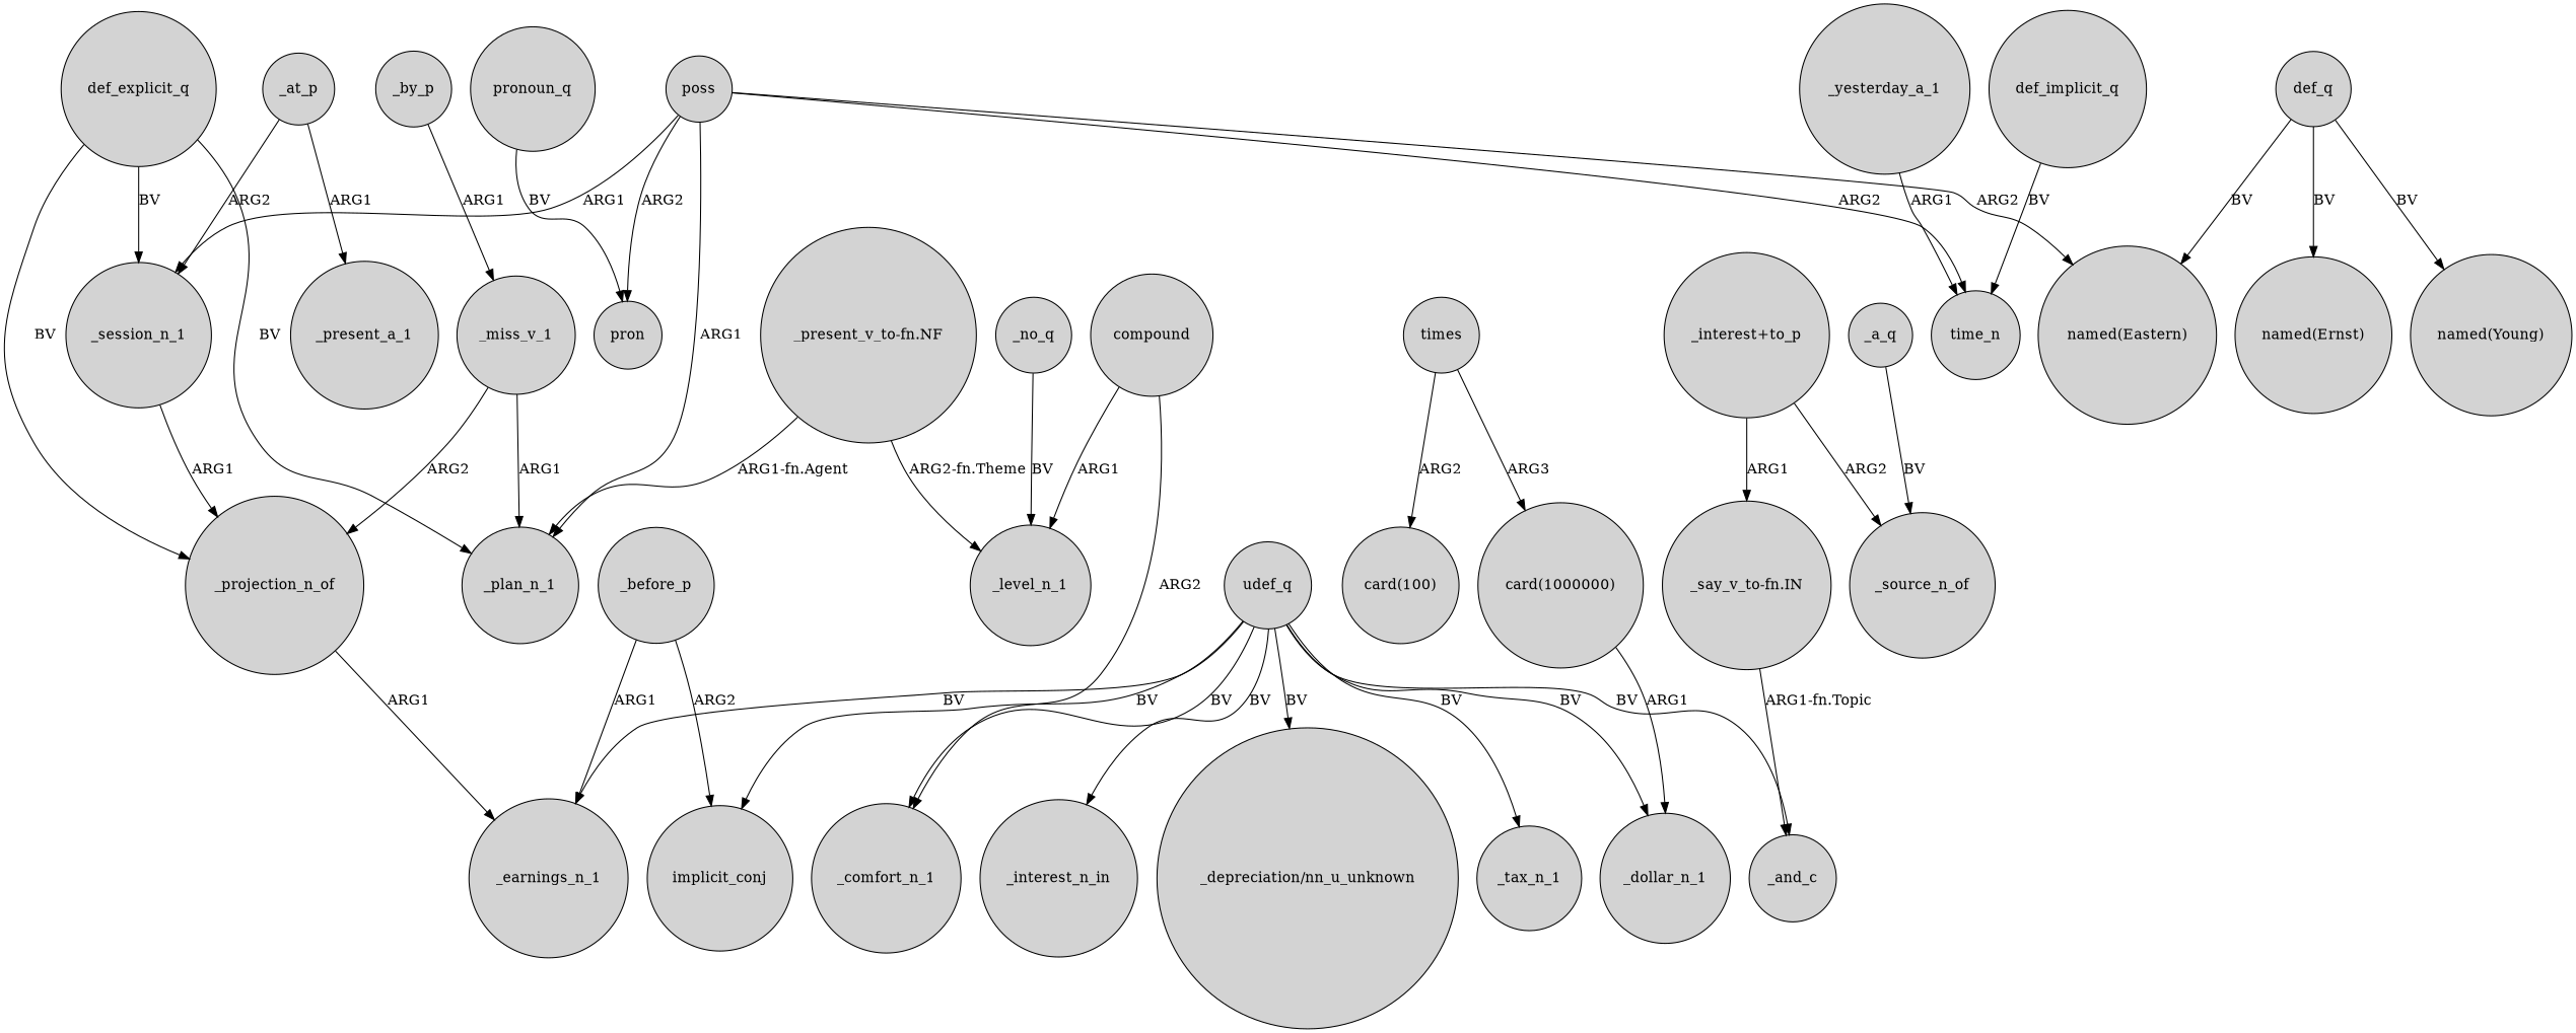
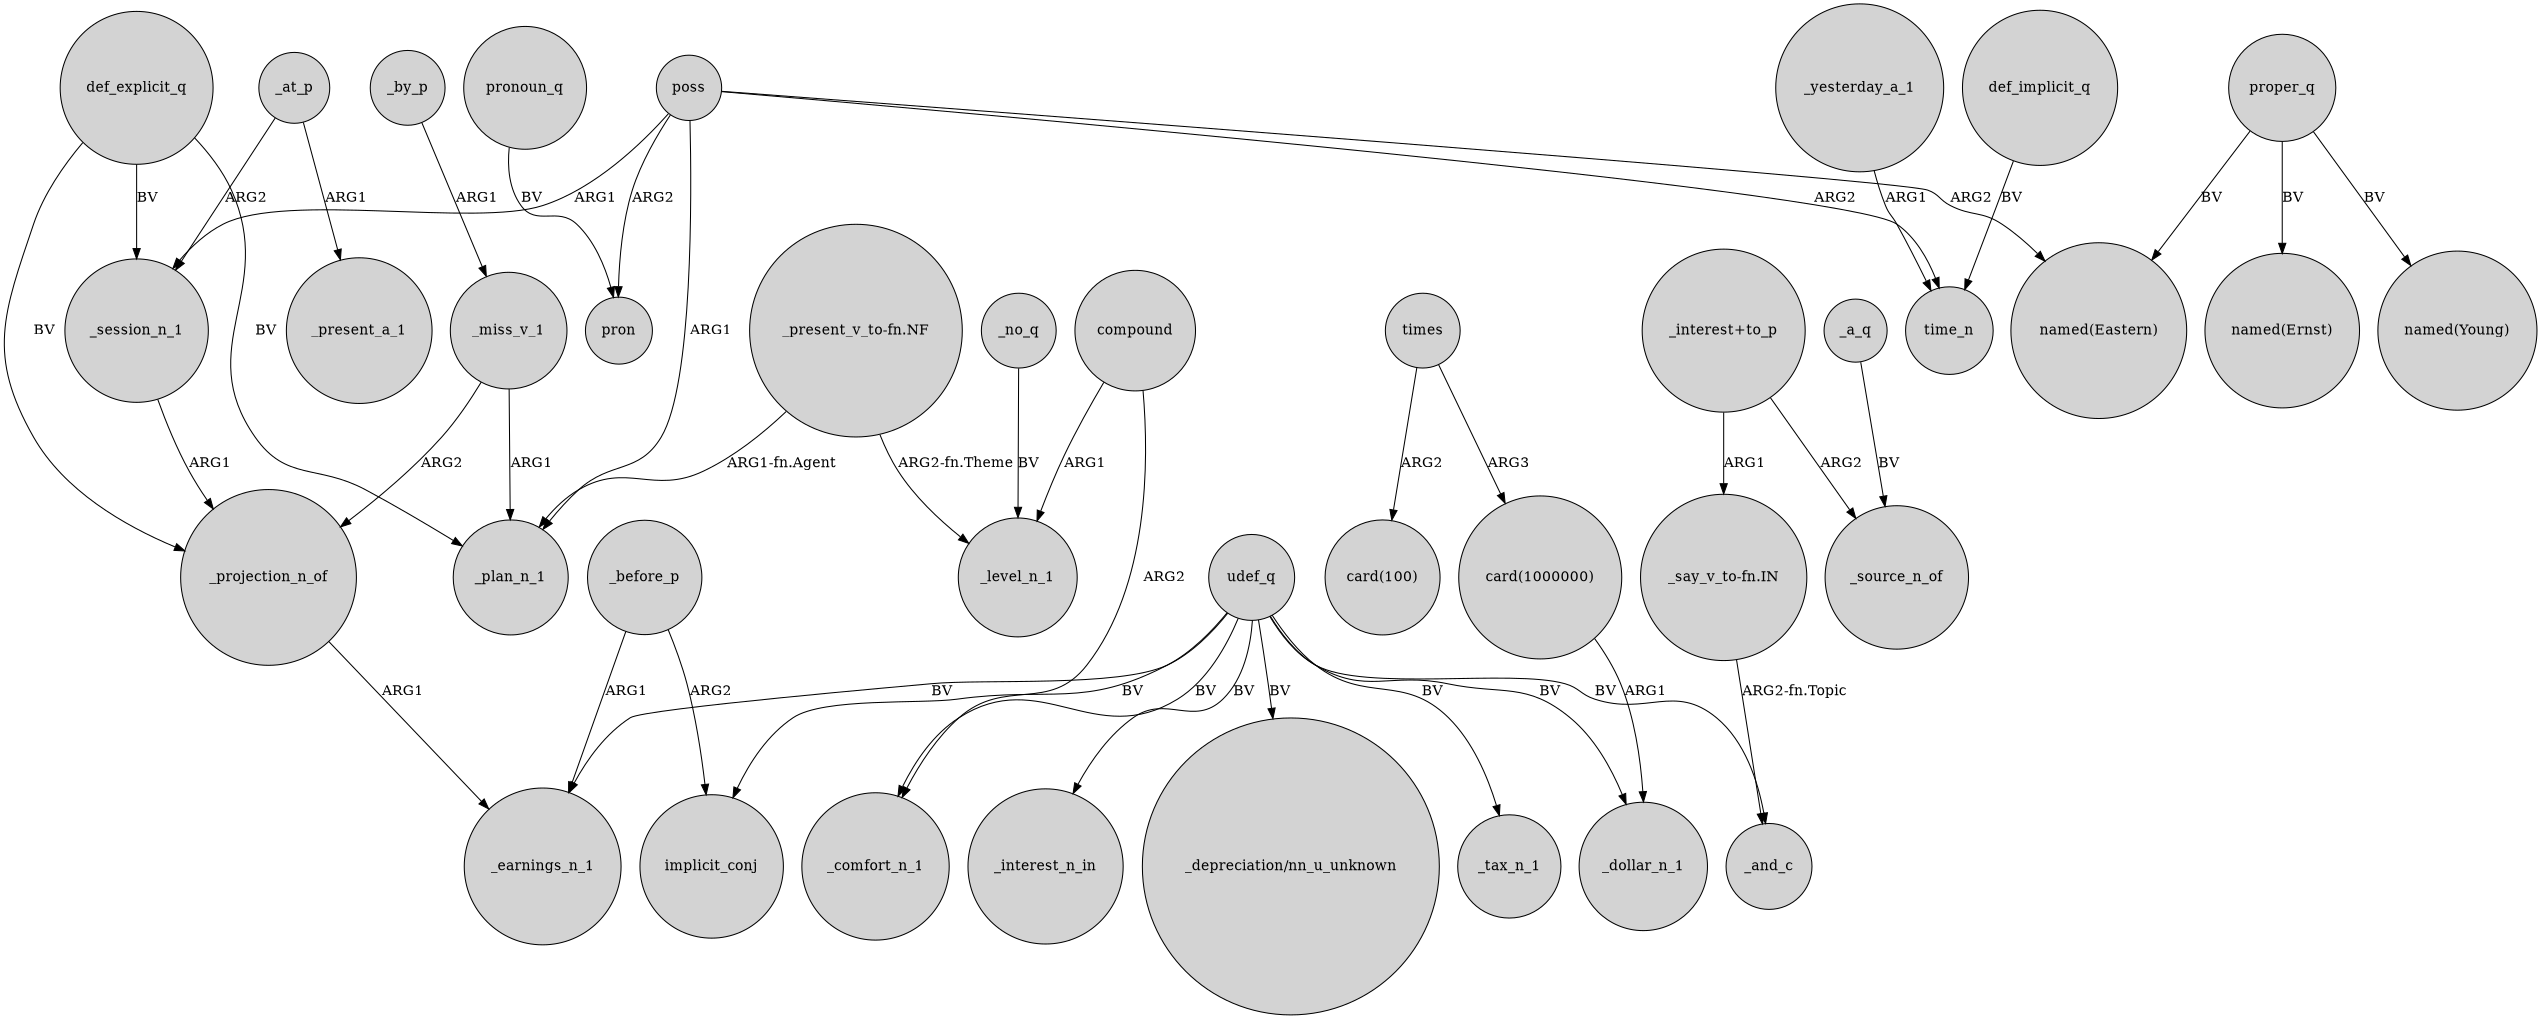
  digraph {
    fontname="DejaVu Serif"
    node [fontname="DejaVu Serif" shape=circle style=filled]
    edge [fontname="DejaVu Serif"]
    poss
    _plan_n_1
    time_n
    "named(Eastern)"
    pron
    _session_n_1
    _projection_n_of
    _earnings_n_1
    "card(1000000)"
    _dollar_n_1
    _yesterday_a_1
    def_explicit_q
    times
    "card(100)"
    compound
    _comfort_n_1
    _level_n_1
    "_present_v_to-fn.NF"
    _no_q
    udef_q
    _interest_n_in
    implicit_conj
    "_depreciation/nn_u_unknown"
    _tax_n_1
    _and_c
    n26 [label="_interest+to_p"]
    _source_n_of
    "_say_v_to-fn.IN"
    _before_p
-   proper_q [label=def_q]
+   proper_q
    "named(Ernst)"
    "named(Young)"
    pronoun_q
    _by_p
    _miss_v_1
    _at_p
    _present_a_1
    _a_q
    def_implicit_q
    poss -> _plan_n_1 [label=ARG1]
    poss -> time_n [label=ARG2]
    poss -> "named(Eastern)" [label=ARG2]
    poss -> pron [label=ARG2]
    poss -> _session_n_1 [label=ARG1]
    _session_n_1 -> _projection_n_of [label=ARG1]
    _projection_n_of -> _earnings_n_1 [label=ARG1]
    "card(1000000)" -> _dollar_n_1 [label=ARG1]
    _yesterday_a_1 -> time_n [label=ARG1]
    def_explicit_q -> _plan_n_1 [label=BV]
    def_explicit_q -> _session_n_1 [label=BV]
    def_explicit_q -> _projection_n_of [label=BV]
    times -> "card(1000000)" [label=ARG3]
    times -> "card(100)" [label=ARG2]
    compound -> _comfort_n_1 [label=ARG2]
    compound -> _level_n_1 [label=ARG1]
    "_present_v_to-fn.NF" -> _plan_n_1 [label="ARG1-fn.Agent"]
    "_present_v_to-fn.NF" -> _level_n_1 [label="ARG2-fn.Theme"]
    _no_q -> _level_n_1 [label=BV]
    udef_q -> _earnings_n_1 [label=BV]
    udef_q -> _dollar_n_1 [label=BV]
    udef_q -> _comfort_n_1 [label=BV]
    udef_q -> _interest_n_in [label=BV]
    udef_q -> implicit_conj [label=BV]
    udef_q -> "_depreciation/nn_u_unknown" [label=BV]
    udef_q -> _tax_n_1 [label=BV]
    udef_q -> _and_c [label=BV]
    n26 -> _source_n_of [label=ARG2]
    n26 -> "_say_v_to-fn.IN" [label=ARG1]
-   "_say_v_to-fn.IN" -> _and_c [label="ARG1-fn.Topic"]
+   "_say_v_to-fn.IN" -> _and_c [label="ARG2-fn.Topic"]
    _before_p -> _earnings_n_1 [label=ARG1]
    _before_p -> implicit_conj [label=ARG2]
    proper_q -> "named(Eastern)" [label=BV]
    proper_q -> "named(Ernst)" [label=BV]
    proper_q -> "named(Young)" [label=BV]
    pronoun_q -> pron [label=BV]
    _by_p -> _miss_v_1 [label=ARG1]
    _miss_v_1 -> _plan_n_1 [label=ARG1]
    _miss_v_1 -> _projection_n_of [label=ARG2]
    _at_p -> _session_n_1 [label=ARG2]
    _at_p -> _present_a_1 [label=ARG1]
    _a_q -> _source_n_of [label=BV]
    def_implicit_q -> time_n [label=BV]
  }
